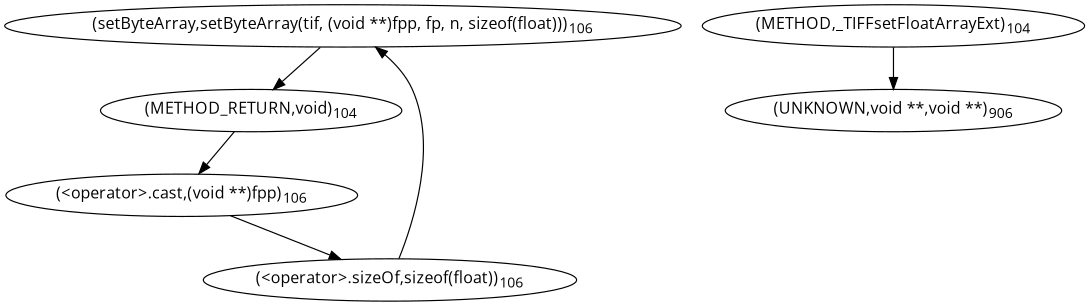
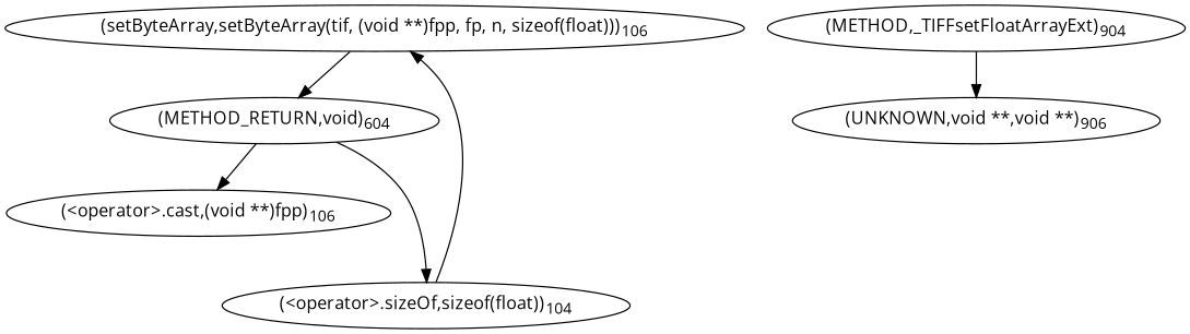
  digraph {
    fontname="Open Sans"
    node [fontname="Open Sans"]
    edge [fontname="Open Sans"]
    n1 [label=<(setByteArray,setByteArray(tif, (void **)fpp, fp, n, sizeof(float)))<SUB>106</SUB>>]
-   n2 [label=<(METHOD_RETURN,void)<SUB>104</SUB>>]
+   n2 [label=<(METHOD_RETURN,void)<SUB>604</SUB>>]
    n3 [label=<(&lt;operator&gt;.cast,(void **)fpp)<SUB>106</SUB>>]
-   n4 [label=<(&lt;operator&gt;.sizeOf,sizeof(float))<SUB>106</SUB>>]
+   n4 [label=<(&lt;operator&gt;.sizeOf,sizeof(float))<SUB>104</SUB>>]
    n5 [label=<(UNKNOWN,void **,void **)<SUB>906</SUB>>]
-   n6 [label=<(METHOD,_TIFFsetFloatArrayExt)<SUB>104</SUB>>]
+   n6 [label=<(METHOD,_TIFFsetFloatArrayExt)<SUB>904</SUB>>]
    n1 -> n2
    n2 -> n3
-   n3 -> n4
+   n2 -> n4
    n4 -> n1
    n6 -> n5
  }
